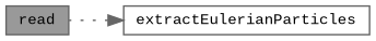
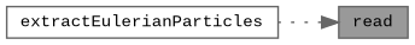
  digraph {
    rankdir=RL
    fontname="Liberation Mono"
    node [fontname="Liberation Mono" fontsize=10 shape=box style=filled]
    n1 [color=gray40 fillcolor=grey60 fontcolor=black height=0.2 label=read width=0.4]
    n2 [color=grey40 fillcolor=white height=0.2 label=extractEulerianParticles width=0.4]
-   n2 -> n1 [color=gray40 dir=back fontname="Liberation Mono" fontsize=10 labelfontname=Helvetica labelfontsize=10 style=dotted]
+   n1 -> n2 [color=gray40 dir=back fontname="Liberation Mono" fontsize=10 labelfontname=Helvetica labelfontsize=10 style=dotted]
  }
